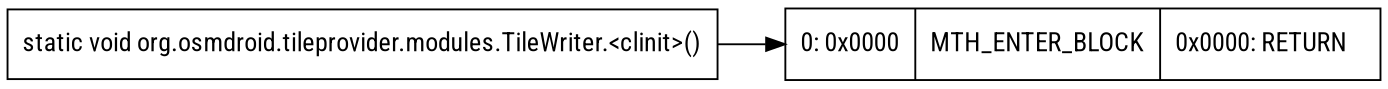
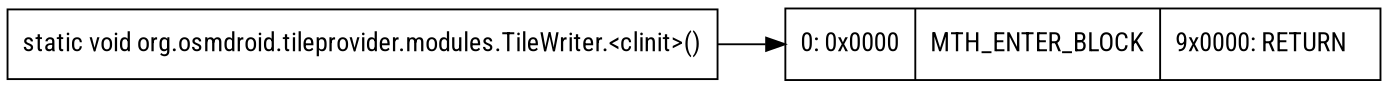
  digraph {
    rankdir=LR
    fontname="Roboto Condensed"
    node [shape=record fontname="Roboto Condensed"]
-   n1 [label="{0\:\ 0x0000|MTH_ENTER_BLOCK\l|0x0000: RETURN   \l}"]
+   n1 [label="{0\:\ 0x0000|MTH_ENTER_BLOCK\l|9x0000: RETURN   \l}"]
    n2 [label="{static void org.osmdroid.tileprovider.modules.TileWriter.\<clinit\>() }"]
    n2 -> n1 [fontname="Roboto Condensed"]
  }
